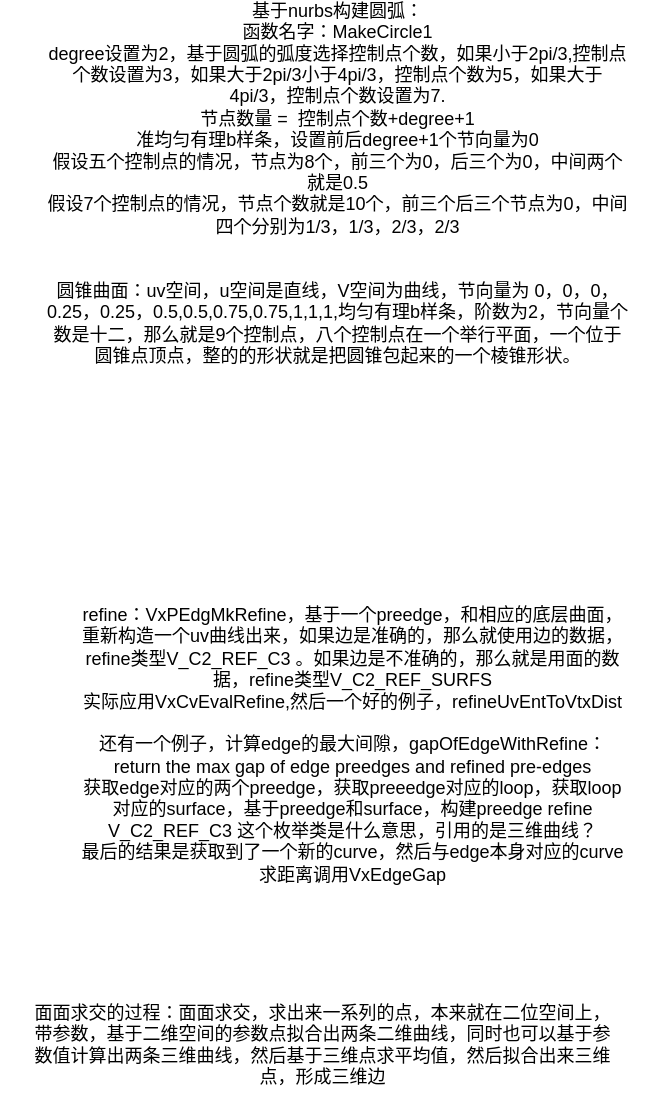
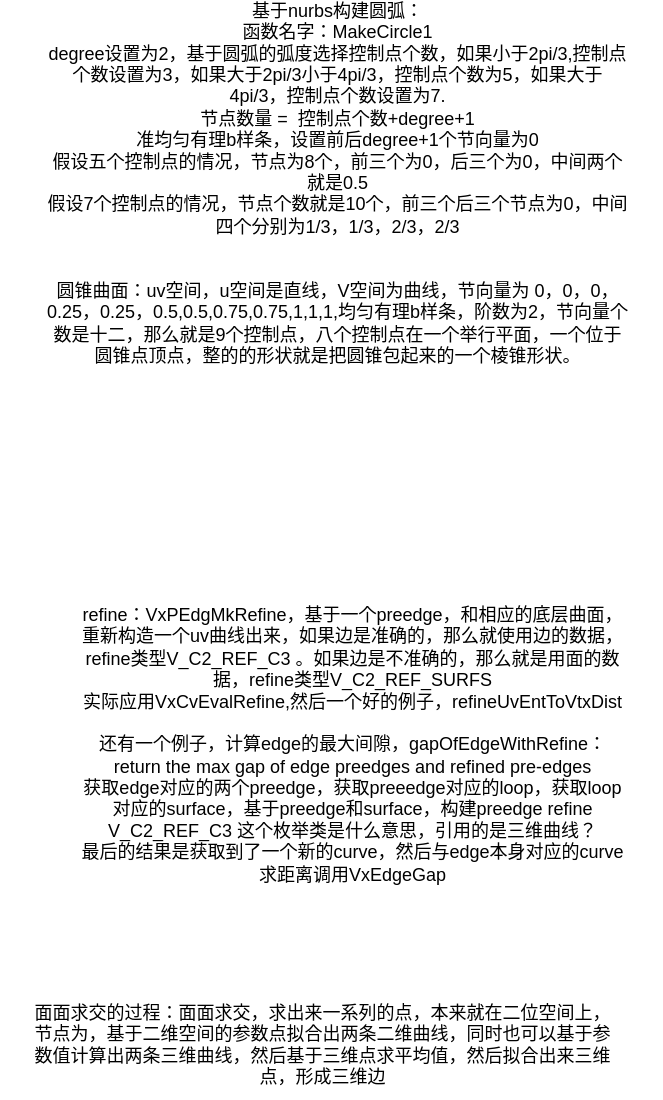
  <mxCell id="0" />
  <mxCell id="1" parent="0" />
  <mxCell id="2" value="基于nurbs构建圆弧：&lt;br&gt;函数名字：MakeCircle1&lt;div&gt;degree设置为2，基于圆弧的弧度选择控制点个数，如果小于2pi/3,控制点个数设置为3，如果大于2pi/3小于4pi/3，控制点个数为5，如果大于4pi/3，控制点个数设置为7.&lt;/div&gt;&lt;div&gt;节点数量 =&amp;nbsp; 控制点个数+degree+1&lt;/div&gt;&lt;div&gt;准均匀有理b样条，设置前后degree+1个节向量为0&lt;/div&gt;&lt;div&gt;假设五个控制点的情况，节点为8个，前三个为0，后三个为0，中间两个就是0.5&lt;/div&gt;&lt;div&gt;假设7个控制点的情况，节点个数就是10个，前三个后三个节点为0，中间四个分别为1/3，1/3，2/3，2/3&lt;/div&gt;&lt;div&gt;&lt;br&gt;&lt;/div&gt;&lt;div&gt;&lt;br&gt;&lt;/div&gt;&lt;div&gt;圆锥曲面：uv空间，u空间是直线，V空间为曲线，节向量为 0，0，0，0.25，0.25，0.5,0.5,0.75,0.75,1,1,1,均匀有理b样条，阶数为2，节向量个数是十二，那么就是9个控制点，八个控制点在一个举行平面，一个位于圆锥点顶点，整的的形状就是把圆锥包起来的一个棱锥形状。&lt;/div&gt;&lt;div&gt;&lt;br&gt;&lt;/div&gt;&lt;div&gt;&lt;br&gt;&lt;/div&gt;" style="text;html=1;align=center;verticalAlign=middle;whiteSpace=wrap;rounded=0;" parent="1" vertex="1"><mxGeometry x="30" y="20" width="390" height="230" as="geometry" /></mxCell>
  <mxCell id="3" value="refine：VxPEdgMkRefine，基于一个preedge，和相应的底层曲面，重新构造一个uv曲线出来，如果边是准确的，那么就使用边的数据，refine类型V_C2_REF_C3&amp;nbsp;。如果边是不准确的，那么就是用面的数据，refine类型V_C2_REF_SURFS&lt;div&gt;实际应用VxCvEvalRefine,然后一个好的例子，refineUvEntToVtxDist&lt;/div&gt;&lt;div&gt;&lt;br&gt;&lt;/div&gt;&lt;div&gt;还有一个例子，计算edge的最大间隙，gapOfEdgeWithRefine：return the max gap of edge preedges and refined pre-edges&lt;/div&gt;&lt;div&gt;获取edge对应的两个preedge，获取preeedge对应的loop，获取loop对应的surface，基于preedge和surface，构建preedge refine&lt;/div&gt;&lt;div&gt;V_C2_REF_C3 这个枚举类是什么意思，引用的是三维曲线？&lt;/div&gt;&lt;div&gt;最后的结果是获取到了一个新的curve，然后与edge本身对应的curve求距离调用VxEdgeGap&lt;/div&gt;" style="text;html=1;align=center;verticalAlign=middle;whiteSpace=wrap;rounded=0;" vertex="1" parent="1"><mxGeometry x="50" y="370" width="370" height="250" as="geometry" /></mxCell>
- <mxCell id="4" value="面面求交的过程：面面求交，求出来一系列的点，本来就在二位空间上，带参数，基于二维空间的参数点拟合出两条二维曲线，同时也可以基于参数值计算出两条三维曲线，然后基于三维点求平均值，然后拟合出来三维点，形成三维边" style="text;html=1;align=center;verticalAlign=middle;whiteSpace=wrap;rounded=0;" vertex="1" parent="1"><mxGeometry x="20" y="680" width="390" height="30" as="geometry" /></mxCell>
+ <mxCell id="4" value="面面求交的过程：面面求交，求出来一系列的点，本来就在二位空间上，节点为，基于二维空间的参数点拟合出两条二维曲线，同时也可以基于参数值计算出两条三维曲线，然后基于三维点求平均值，然后拟合出来三维点，形成三维边" style="text;html=1;align=center;verticalAlign=middle;whiteSpace=wrap;rounded=0;" vertex="1" parent="1"><mxGeometry x="20" y="680" width="390" height="30" as="geometry" /></mxCell>
